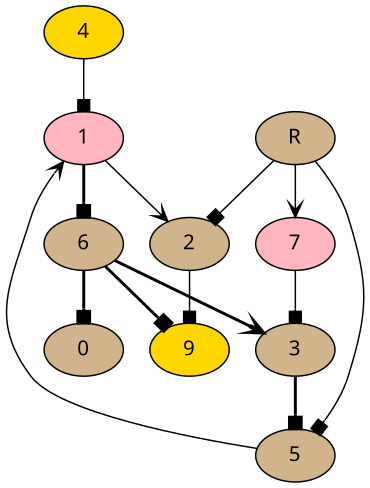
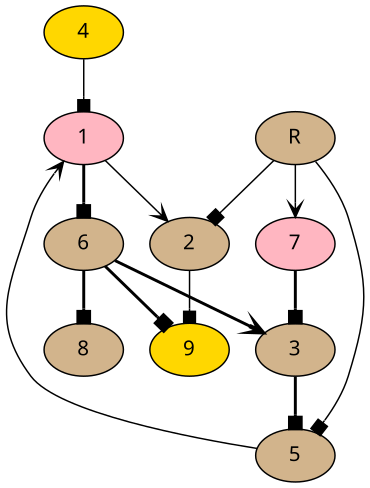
  digraph {
    fontname="Noto Sans"
    node [fillcolor=tan fontname="Noto Sans" style=filled]
    edge [arrowhead=box fontname="Noto Sans" style=solid]
    1 [fillcolor=lightpink]
    2
    6
    9 [fillcolor=gold]
    3
-   8 [label=0]
+   8
    5
    4 [fillcolor=gold]
    7 [fillcolor=lightpink]
    R
    1 -> 2 [arrowhead=vee]
    1 -> 6 [style=bold]
    2 -> 9
    6 -> 9 [style=bold]
    6 -> 3 [arrowhead=vee style=bold]
    6 -> 8 [style=bold]
    3 -> 5 [style=bold]
    5 -> 1 [arrowhead=vee]
    4 -> 1
-   7 -> 3
+   7 -> 3 [style=bold]
    R -> 2
    R -> 5
    R -> 7 [arrowhead=vee]
  }
